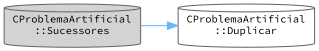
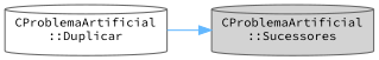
  digraph {
    rankdir=RL
    fontname="Source Code Pro"
    node [fontname="Source Code Pro" fontsize=10 shape=cylinder style=filled]
    n1 [color=gray40 fillcolor=white fontcolor=black height=0.2 label="CProblemaArtificial\l::Duplicar" width=0.4]
    n2 [color=grey40 fillcolor=lightgrey height=0.2 label="CProblemaArtificial\l::Sucessores" width=0.4]
-   n1 -> n2 [color=steelblue1 dir=back fontname="Source Code Pro" fontsize=10 labelfontname=Helvetica labelfontsize=10 style=solid]
+   n2 -> n1 [color=steelblue1 dir=back fontname="Source Code Pro" fontsize=10 labelfontname=Helvetica labelfontsize=10 style=solid]
  }
